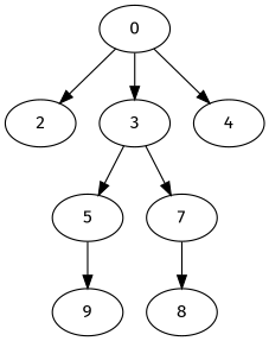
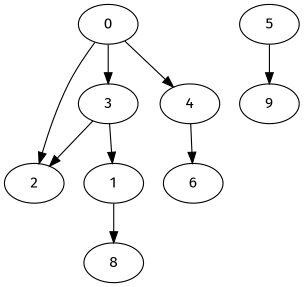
  digraph {
    fontname="Fira Sans"
    node [alpha=0.01 fontname="Fira Sans"]
    edge [fontname="Fira Sans"]
    n1 [label=0]
    2 [alpha=0.16]
    3 [alpha=0.13]
    4 [alpha=0.03]
    5 [alpha=0.18]
-   7 [alpha=0.07]
+   7 [alpha=0.07 label=1]
+   6 [alpha=0.10]
    9
    8 [alpha=0.04]
    n1 -> 2
    n1 -> 3
    n1 -> 4
-   3 -> 5
+   3 -> 2
    3 -> 7
+   4 -> 6
    5 -> 9
    7 -> 8
  }
